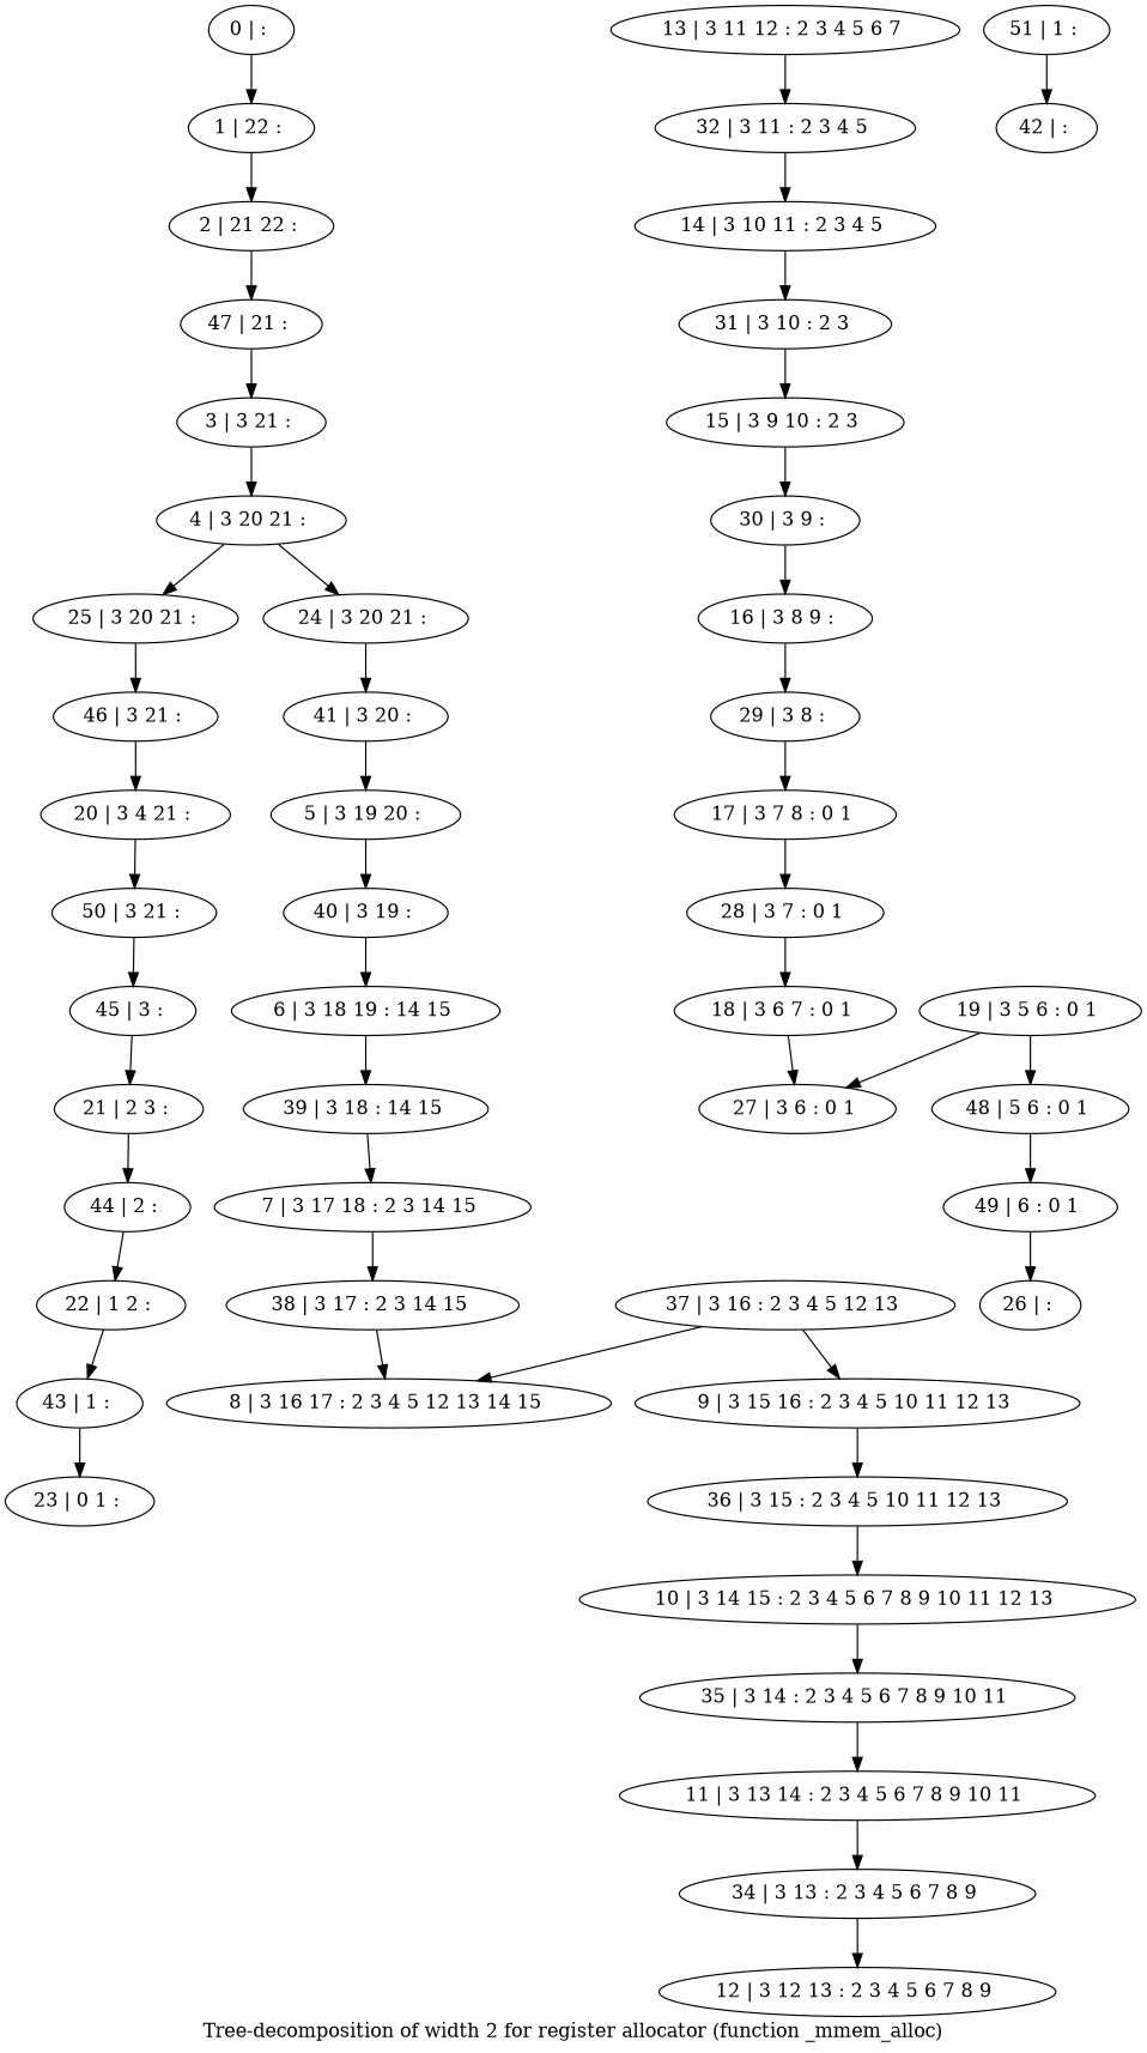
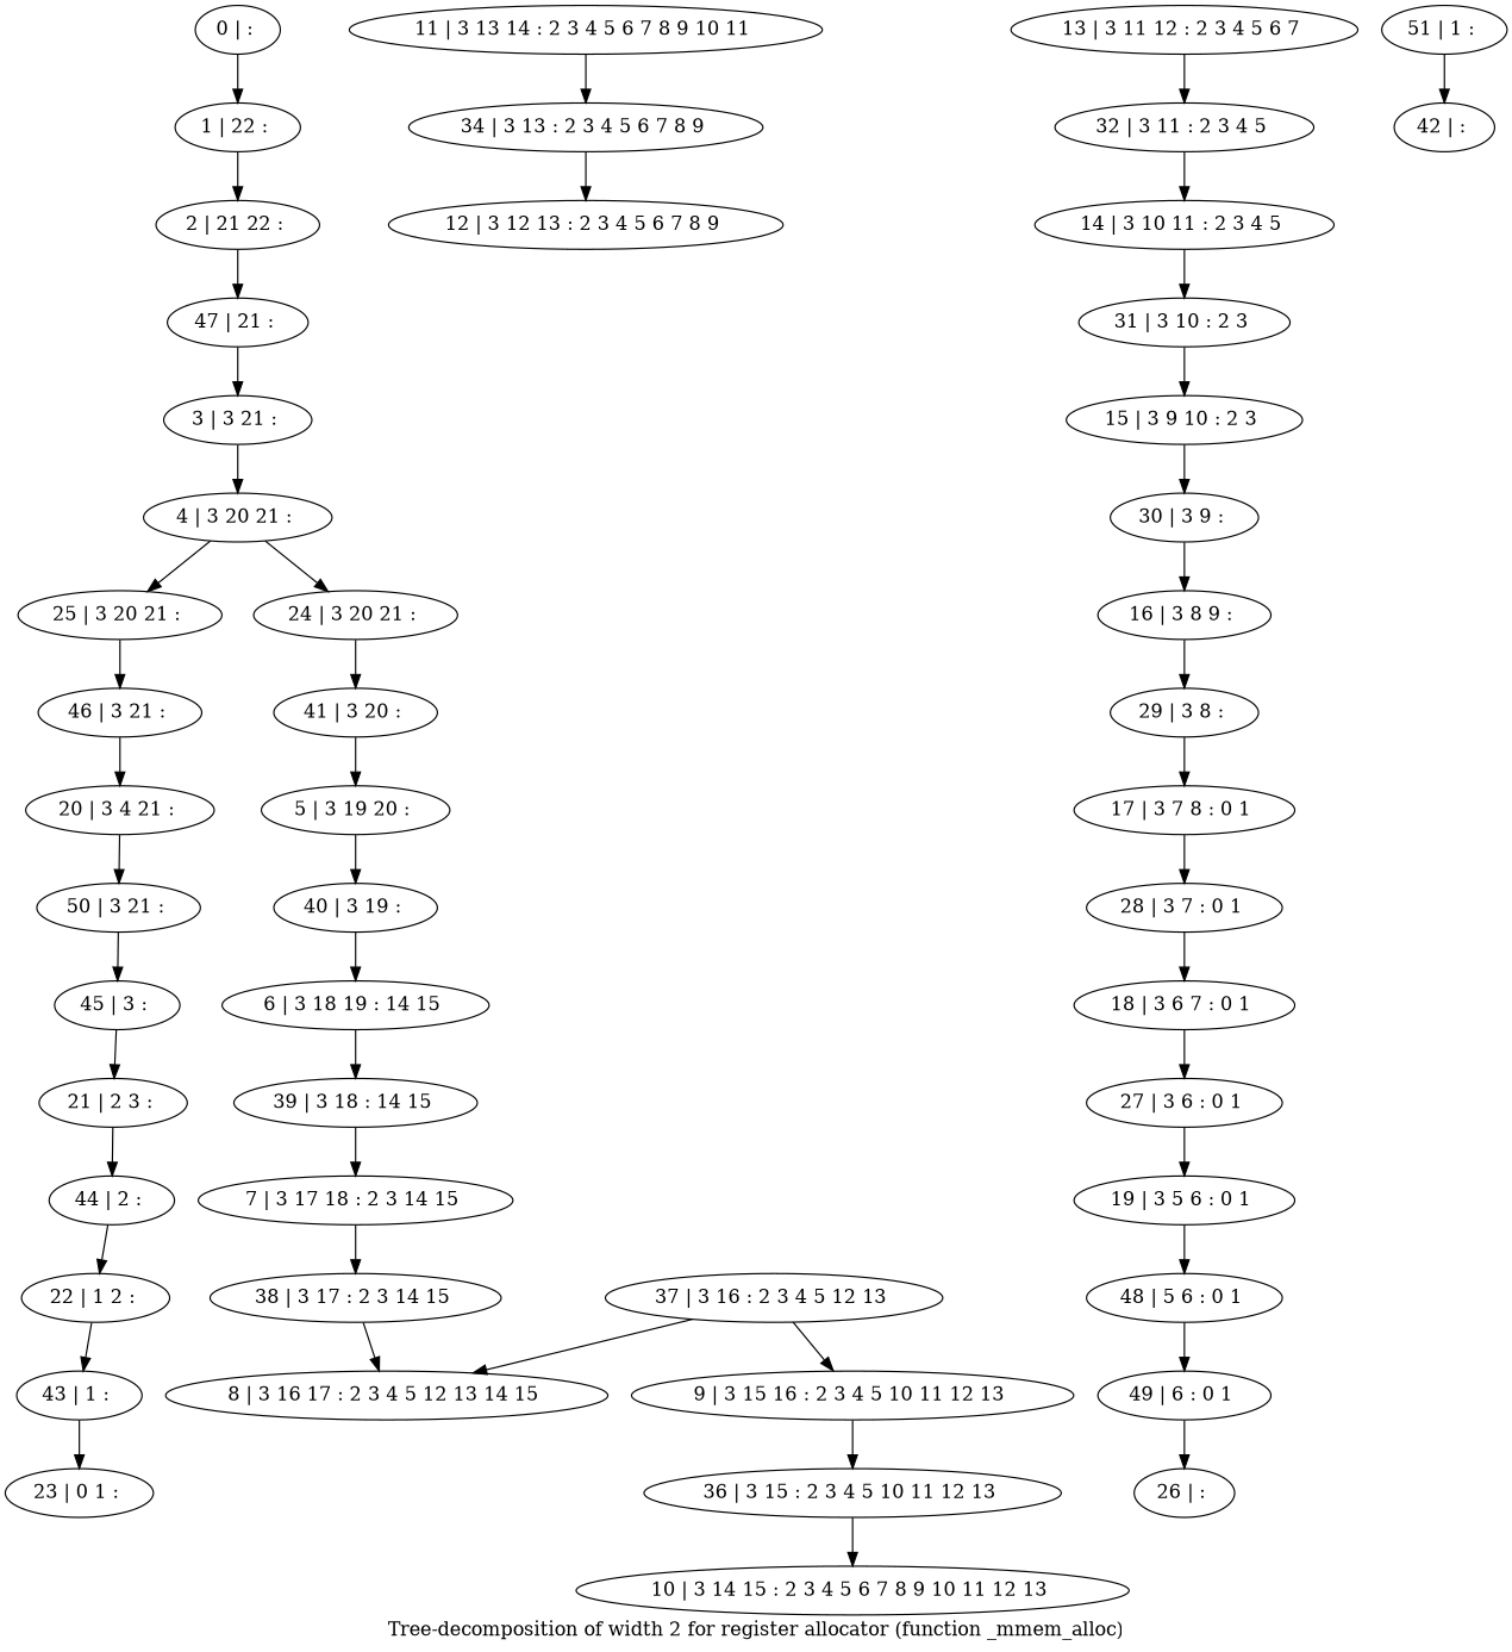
  digraph {
    label="Tree-decomposition of width 2 for register allocator (function _mmem_alloc)"
    n1 [label="0 | : "]
    n2 [label="1 | 22 : "]
    n3 [label="2 | 21 22 : "]
    n4 [label="47 | 21 : "]
    n5 [label="3 | 3 21 : "]
    n6 [label="4 | 3 20 21 : "]
    n7 [label="24 | 3 20 21 : "]
    n8 [label="25 | 3 20 21 : "]
    n9 [label="41 | 3 20 : "]
    n10 [label="46 | 3 21 : "]
    n11 [label="5 | 3 19 20 : "]
    n12 [label="40 | 3 19 : "]
    n13 [label="6 | 3 18 19 : 14 15 "]
    n14 [label="39 | 3 18 : 14 15 "]
    n15 [label="7 | 3 17 18 : 2 3 14 15 "]
    n16 [label="38 | 3 17 : 2 3 14 15 "]
    n17 [label="8 | 3 16 17 : 2 3 4 5 12 13 14 15 "]
    n18 [label="37 | 3 16 : 2 3 4 5 12 13 "]
    n19 [label="9 | 3 15 16 : 2 3 4 5 10 11 12 13 "]
    n20 [label="36 | 3 15 : 2 3 4 5 10 11 12 13 "]
    n21 [label="10 | 3 14 15 : 2 3 4 5 6 7 8 9 10 11 12 13 "]
-   n22 [label="35 | 3 14 : 2 3 4 5 6 7 8 9 10 11 "]
    n23 [label="11 | 3 13 14 : 2 3 4 5 6 7 8 9 10 11 "]
    n24 [label="34 | 3 13 : 2 3 4 5 6 7 8 9 "]
    n25 [label="12 | 3 12 13 : 2 3 4 5 6 7 8 9 "]
    n26 [label="13 | 3 11 12 : 2 3 4 5 6 7 "]
    n27 [label="32 | 3 11 : 2 3 4 5 "]
    n28 [label="14 | 3 10 11 : 2 3 4 5 "]
    n29 [label="31 | 3 10 : 2 3 "]
    n30 [label="15 | 3 9 10 : 2 3 "]
    n31 [label="30 | 3 9 : "]
    n32 [label="16 | 3 8 9 : "]
    n33 [label="29 | 3 8 : "]
    n34 [label="17 | 3 7 8 : 0 1 "]
    n35 [label="28 | 3 7 : 0 1 "]
    n36 [label="18 | 3 6 7 : 0 1 "]
    n37 [label="27 | 3 6 : 0 1 "]
    n38 [label="19 | 3 5 6 : 0 1 "]
    n39 [label="48 | 5 6 : 0 1 "]
    n40 [label="49 | 6 : 0 1 "]
    n41 [label="20 | 3 4 21 : "]
    n42 [label="50 | 3 21 : "]
    n43 [label="45 | 3 : "]
    n44 [label="21 | 2 3 : "]
    n45 [label="44 | 2 : "]
    n46 [label="22 | 1 2 : "]
    n47 [label="43 | 1 : "]
    n48 [label="23 | 0 1 : "]
    n49 [label="51 | 1 : "]
    n50 [label="42 | : "]
    n51 [label="26 | : "]
    n1 -> n2
    n2 -> n3
    n3 -> n4
    n4 -> n5
    n5 -> n6
    n6 -> n7
    n6 -> n8
    n7 -> n9
    n8 -> n10
    n9 -> n11
    n10 -> n41
    n11 -> n12
    n12 -> n13
    n13 -> n14
    n14 -> n15
    n15 -> n16
    n16 -> n17
    n18 -> n17
    n18 -> n19
    n19 -> n20
    n20 -> n21
-   n21 -> n22
-   n22 -> n23
    n23 -> n24
    n24 -> n25
    n26 -> n27
    n27 -> n28
    n28 -> n29
    n29 -> n30
    n30 -> n31
    n31 -> n32
    n32 -> n33
    n33 -> n34
    n34 -> n35
    n35 -> n36
    n36 -> n37
-   n38 -> n37
+   n37 -> n38
    n38 -> n39
    n39 -> n40
    n40 -> n51
    n41 -> n42
    n42 -> n43
    n43 -> n44
    n44 -> n45
    n45 -> n46
    n46 -> n47
    n47 -> n48
    n49 -> n50
  }
